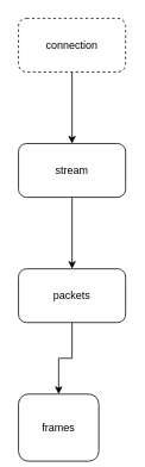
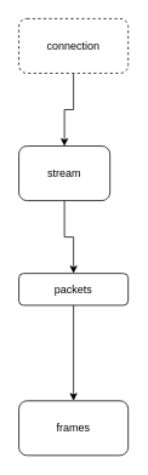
  <mxCell id="0" />
  <mxCell id="1" parent="0" />
  <mxCell id="2" value="" style="edgeStyle=orthogonalEdgeStyle;rounded=0;orthogonalLoop=1;jettySize=auto;html=1;" parent="1" source="3" target="5" edge="1"><mxGeometry relative="1" as="geometry" /></mxCell>
  <mxCell id="3" value="connection" style="rounded=1;whiteSpace=wrap;html=1;dashed=1;" parent="1" vertex="1"><mxGeometry x="20" y="20" width="120" height="60" as="geometry" /></mxCell>
  <mxCell id="4" value="" style="edgeStyle=orthogonalEdgeStyle;rounded=0;orthogonalLoop=1;jettySize=auto;html=1;" parent="1" source="5" target="7" edge="1"><mxGeometry relative="1" as="geometry" /></mxCell>
- <mxCell id="5" value="stream" style="whiteSpace=wrap;html=1;rounded=1;" parent="1" vertex="1"><mxGeometry x="20" y="160" width="120" height="60" as="geometry" /></mxCell>
+ <mxCell id="5" value="stream" style="whiteSpace=wrap;html=1;rounded=1;" parent="1" vertex="1"><mxGeometry x="20" y="160" width="100" height="60" as="geometry" /></mxCell>
  <mxCell id="6" value="" style="edgeStyle=orthogonalEdgeStyle;rounded=0;orthogonalLoop=1;jettySize=auto;html=1;" parent="1" source="7" target="8" edge="1"><mxGeometry relative="1" as="geometry" /></mxCell>
- <mxCell id="7" value="packets" style="whiteSpace=wrap;html=1;rounded=1;" parent="1" vertex="1"><mxGeometry x="20" y="300" width="120" height="60" as="geometry" /></mxCell>
- <mxCell id="8" value="frames" style="whiteSpace=wrap;html=1;rounded=1;" parent="1" vertex="1"><mxGeometry x="20" y="440" width="90" height="75" as="geometry" /></mxCell>
+ <mxCell id="7" value="packets" style="whiteSpace=wrap;html=1;rounded=1;" parent="1" vertex="1"><mxGeometry x="20" y="300" width="120" height="35" as="geometry" /></mxCell>
+ <mxCell id="8" value="frames" style="whiteSpace=wrap;html=1;rounded=1;" parent="1" vertex="1"><mxGeometry x="20" y="440" width="120" height="60" as="geometry" /></mxCell>
